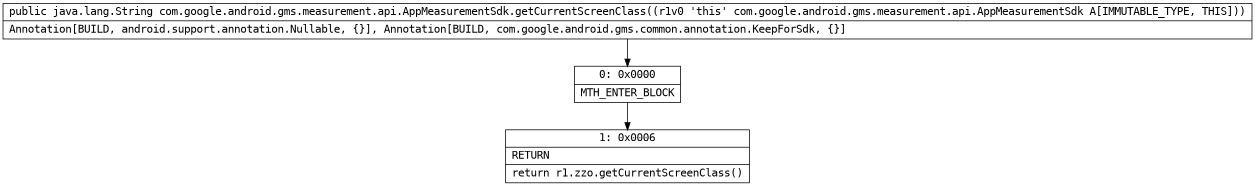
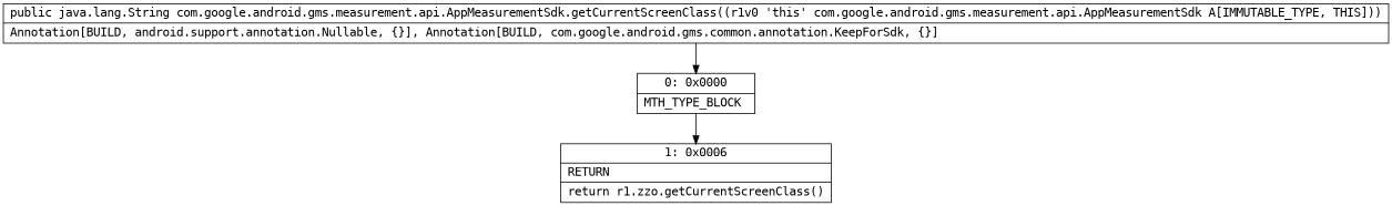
  digraph {
    fontname="DejaVu Sans Mono"
    node [shape=record fontname="DejaVu Sans Mono"]
    edge [fontname="DejaVu Sans Mono"]
-   n1 [label="{0\:\ 0x0000|MTH_ENTER_BLOCK\l}"]
+   n1 [label="{0\:\ 0x0000|MTH_TYPE_BLOCK\l}"]
    n2 [label="{1\:\ 0x0006|RETURN\l|return r1.zzo.getCurrentScreenClass()\l}"]
    n3 [label="{public java.lang.String com.google.android.gms.measurement.api.AppMeasurementSdk.getCurrentScreenClass((r1v0 'this' com.google.android.gms.measurement.api.AppMeasurementSdk A[IMMUTABLE_TYPE, THIS]))  | Annotation[BUILD, android.support.annotation.Nullable, \{\}], Annotation[BUILD, com.google.android.gms.common.annotation.KeepForSdk, \{\}]\l}"]
    n1 -> n2
    n3 -> n1
  }
